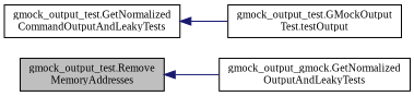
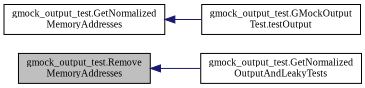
  digraph {
    fontname="Liberation Serif"
    rankdir=LR
    node [color=black fillcolor=white fontname="Liberation Serif" fontsize=10 shape=record style=filled]
    edge [color=midnightblue dir=back fontname="Liberation Serif" fontsize=10 labelfontname=Helvetica labelfontsize=10 style=solid]
    n1 [fillcolor=grey75 fontcolor=black height=0.2 label="gmock_output_test.Remove\lMemoryAddresses" width=0.4]
-   n2 [height=0.2 label="gmock_output_gmock.GetNormalized\lOutputAndLeakyTests" width=0.4]
-   n3 [height=0.2 label="gmock_output_test.GetNormalized\lCommandOutputAndLeakyTests" width=0.4]
+   n2 [height=0.2 label="gmock_output_test.GetNormalized\lOutputAndLeakyTests" width=0.4]
+   n3 [height=0.2 label="gmock_output_test.GetNormalized\lMemoryAddresses" width=0.4]
    n4 [height=0.2 label="gmock_output_test.GMockOutput\lTest.testOutput" width=0.4]
    n1 -> n2
    n3 -> n4
  }
